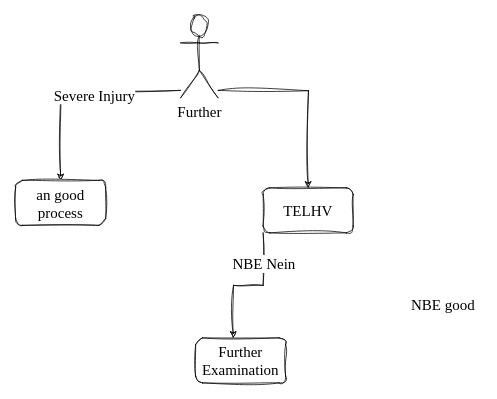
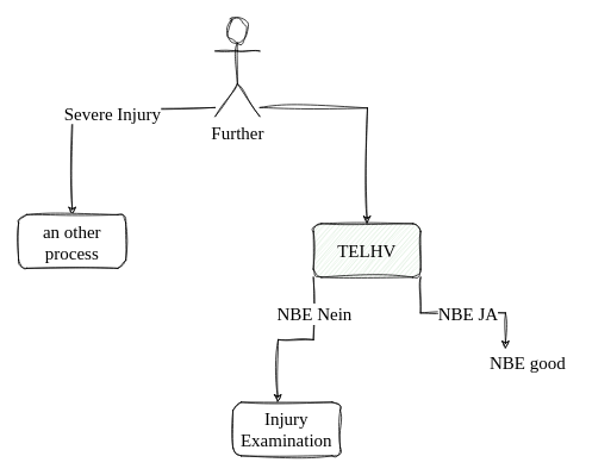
  <mxCell id="0" />
  <mxCell id="1" parent="0" />
  <mxCell id="2" style="edgeStyle=orthogonalEdgeStyle;rounded=0;sketch=1;hachureGap=4;jiggle=2;curveFitting=1;orthogonalLoop=1;jettySize=auto;html=1;exitX=1;exitY=1;exitDx=0;exitDy=0;exitPerimeter=0;fontFamily=Architects Daughter;fontSource=https%3A%2F%2Ffonts.googleapis.com%2Fcss%3Ffamily%3DArchitects%2BDaughter;fontSize=16;" edge="1" parent="1"><mxGeometry relative="1" as="geometry"><mxPoint x="410" y="250" as="targetPoint" /><mxPoint x="290" y="120" as="sourcePoint" /></mxGeometry></mxCell>
  <mxCell id="3" style="edgeStyle=orthogonalEdgeStyle;rounded=0;sketch=1;hachureGap=4;jiggle=2;curveFitting=1;orthogonalLoop=1;jettySize=auto;html=1;exitX=0;exitY=1;exitDx=0;exitDy=0;exitPerimeter=0;fontFamily=Architects Daughter;fontSource=https%3A%2F%2Ffonts.googleapis.com%2Fcss%3Ffamily%3DArchitects%2BDaughter;fontSize=16;" edge="1" parent="1"><mxGeometry relative="1" as="geometry"><mxPoint x="80" y="240" as="targetPoint" /><mxPoint x="240" y="120" as="sourcePoint" /></mxGeometry></mxCell>
  <mxCell id="4" value="Severe Injury" style="edgeLabel;html=1;align=center;verticalAlign=middle;resizable=0;points=[];fontSize=20;fontFamily=Architects Daughter;" vertex="1" connectable="0" parent="3"><mxGeometry x="-0.167" y="5" relative="1" as="geometry"><mxPoint as="offset" /></mxGeometry></mxCell>
  <mxCell id="5" value="Further" style="shape=umlActor;verticalLabelPosition=bottom;verticalAlign=top;html=1;outlineConnect=0;sketch=1;hachureGap=4;jiggle=2;curveFitting=1;fontFamily=Architects Daughter;fontSource=https%3A%2F%2Ffonts.googleapis.com%2Fcss%3Ffamily%3DArchitects%2BDaughter;fontSize=20;" vertex="1" parent="1"><mxGeometry x="240" y="20" width="50" height="110" as="geometry" /></mxCell>
  <mxCell id="6" style="edgeStyle=orthogonalEdgeStyle;rounded=0;sketch=1;hachureGap=4;jiggle=2;curveFitting=1;orthogonalLoop=1;jettySize=auto;html=1;exitX=0;exitY=1;exitDx=0;exitDy=0;fontFamily=Architects Daughter;fontSource=https%3A%2F%2Ffonts.googleapis.com%2Fcss%3Ffamily%3DArchitects%2BDaughter;fontSize=16;" edge="1" parent="1" source="10"><mxGeometry relative="1" as="geometry"><mxPoint x="310" y="450" as="targetPoint" /></mxGeometry></mxCell>
  <mxCell id="7" value="NBE Nein" style="edgeLabel;html=1;align=center;verticalAlign=middle;resizable=0;points=[];fontSize=20;fontFamily=Architects Daughter;" vertex="1" connectable="0" parent="6"><mxGeometry x="-0.028" y="-2" relative="1" as="geometry"><mxPoint x="17" y="-28" as="offset" /></mxGeometry></mxCell>
- <mxCell id="10" value="TELHV" style="rounded=1;whiteSpace=wrap;html=1;sketch=1;hachureGap=4;jiggle=2;curveFitting=1;fontFamily=Architects Daughter;fontSource=https%3A%2F%2Ffonts.googleapis.com%2Fcss%3Ffamily%3DArchitects%2BDaughter;fontSize=20;" vertex="1" parent="1"><mxGeometry x="350" y="250" width="120" height="60" as="geometry" /></mxCell>
+ <mxCell id="8" style="edgeStyle=orthogonalEdgeStyle;rounded=0;sketch=1;hachureGap=4;jiggle=2;curveFitting=1;orthogonalLoop=1;jettySize=auto;html=1;exitX=1;exitY=1;exitDx=0;exitDy=0;fontFamily=Architects Daughter;fontSource=https%3A%2F%2Ffonts.googleapis.com%2Fcss%3Ffamily%3DArchitects%2BDaughter;fontSize=16;entryX=0.25;entryY=0;entryDx=0;entryDy=0;" edge="1" parent="1" source="10" target="11"><mxGeometry relative="1" as="geometry"><mxPoint x="570" y="350" as="targetPoint" /></mxGeometry></mxCell>
+ <mxCell id="9" value="NBE JA" style="edgeLabel;html=1;align=center;verticalAlign=middle;resizable=0;points=[];fontSize=20;fontFamily=Architects Daughter;" vertex="1" connectable="0" parent="8"><mxGeometry x="0.278" y="1" relative="1" as="geometry"><mxPoint x="-20" as="offset" /></mxGeometry></mxCell>
+ <mxCell id="10" value="TELHV" style="rounded=1;whiteSpace=wrap;html=1;sketch=1;hachureGap=4;jiggle=2;curveFitting=1;fontFamily=Architects Daughter;fontSource=https%3A%2F%2Ffonts.googleapis.com%2Fcss%3Ffamily%3DArchitects%2BDaughter;fontSize=20;fillColor=#d5e8d4;" vertex="1" parent="1"><mxGeometry x="350" y="250" width="120" height="60" as="geometry" /></mxCell>
  <mxCell id="11" value="NBE good" style="text;html=1;strokeColor=none;fillColor=none;align=center;verticalAlign=middle;whiteSpace=wrap;rounded=0;fontSize=20;fontFamily=Architects Daughter;" vertex="1" parent="1"><mxGeometry x="540" y="390" width="100" height="30" as="geometry" /></mxCell>
- <mxCell id="12" value="Further Examination" style="rounded=1;whiteSpace=wrap;html=1;sketch=1;hachureGap=4;jiggle=2;curveFitting=1;fontFamily=Architects Daughter;fontSource=https%3A%2F%2Ffonts.googleapis.com%2Fcss%3Ffamily%3DArchitects%2BDaughter;fontSize=20;" vertex="1" parent="1"><mxGeometry x="260" y="450" width="120" height="60" as="geometry" /></mxCell>
- <mxCell id="13" value="an good process" style="rounded=1;whiteSpace=wrap;html=1;sketch=1;hachureGap=4;jiggle=2;curveFitting=1;fontFamily=Architects Daughter;fontSource=https%3A%2F%2Ffonts.googleapis.com%2Fcss%3Ffamily%3DArchitects%2BDaughter;fontSize=20;" vertex="1" parent="1"><mxGeometry x="20" y="240" width="120" height="60" as="geometry" /></mxCell>
+ <mxCell id="12" value="Injury Examination" style="rounded=1;whiteSpace=wrap;html=1;sketch=1;hachureGap=4;jiggle=2;curveFitting=1;fontFamily=Architects Daughter;fontSource=https%3A%2F%2Ffonts.googleapis.com%2Fcss%3Ffamily%3DArchitects%2BDaughter;fontSize=20;" vertex="1" parent="1"><mxGeometry x="260" y="450" width="120" height="60" as="geometry" /></mxCell>
+ <mxCell id="13" value="an other process" style="rounded=1;whiteSpace=wrap;html=1;sketch=1;hachureGap=4;jiggle=2;curveFitting=1;fontFamily=Architects Daughter;fontSource=https%3A%2F%2Ffonts.googleapis.com%2Fcss%3Ffamily%3DArchitects%2BDaughter;fontSize=20;" vertex="1" parent="1"><mxGeometry x="20" y="240" width="120" height="60" as="geometry" /></mxCell>
